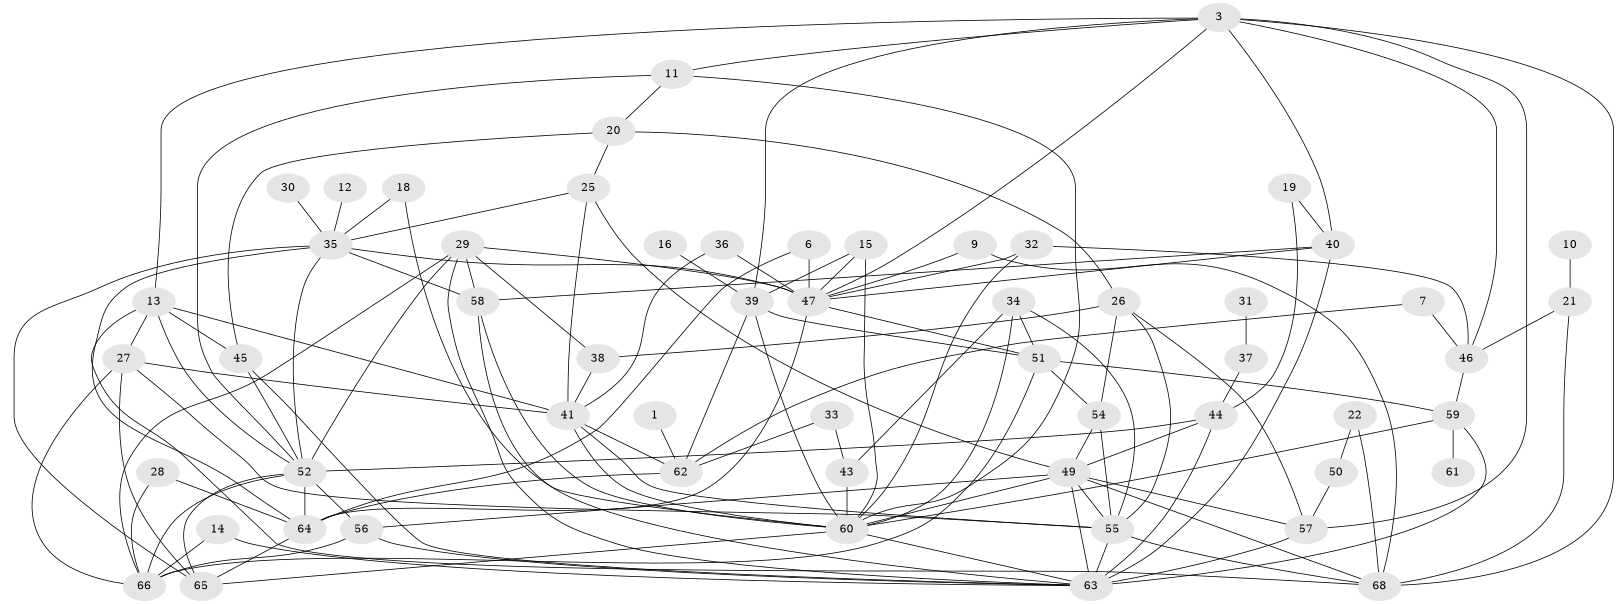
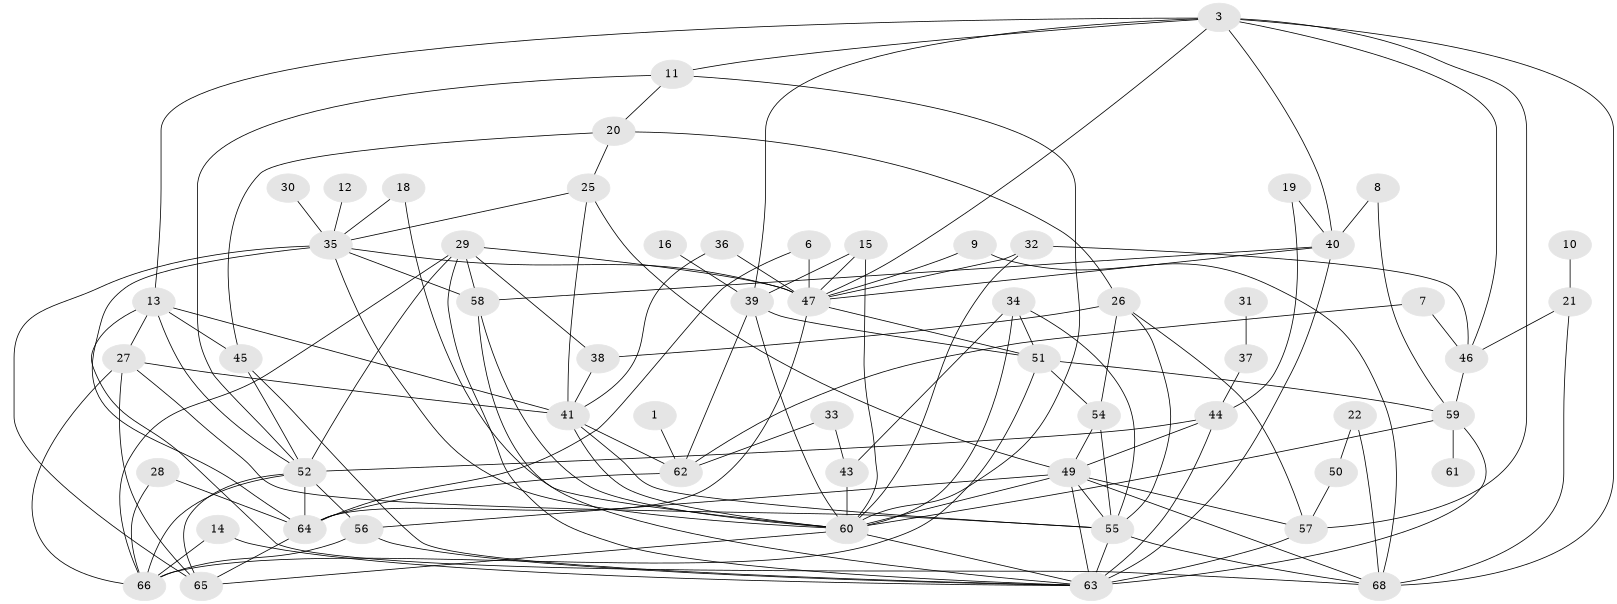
  graph {
    node [color=gray90 style=filled]
    edge [weight=1.0]
    1
    62
    64
    3
    11
    13
    39
    40
    46
    47
    57
    68
    20
    52
    60
    27
    41
    45
    51
    63
    58
    59
    6
    65
    7
+   8
    61
    9
    10
    21
    25
    26
    66
    56
    12
    35
    55
    14
    15
    16
    18
    19
    44
    49
    38
    54
    22
    50
    28
    29
    30
    31
    37
    32
    33
    43
    34
    36
    1 -- 62
    62 -- 64
    64 -- 65
    3 -- 11
    3 -- 13
    3 -- 39
    3 -- 40
    3 -- 46
    3 -- 47
    3 -- 57
    3 -- 68
    11 -- 20
    11 -- 52
    11 -- 60
    13 -- 68
    13 -- 52
    13 -- 27
    13 -- 41
    13 -- 45
    39 -- 62
    39 -- 60 [weight=2.0]
    39 -- 51
    40 -- 47
    40 -- 63
    40 -- 58
    46 -- 59
    47 -- 64
    47 -- 51
    57 -- 63
    20 -- 45
    20 -- 25
    20 -- 26
    52 -- 64
    52 -- 65
    52 -- 66 [weight=2.0]
    52 -- 56
    60 -- 63
    60 -- 65
    27 -- 41
    27 -- 65
    27 -- 66
    27 -- 55
    41 -- 62
    41 -- 60
    41 -- 55
    45 -- 52
    45 -- 63
    51 -- 59
    51 -- 66
    51 -- 54
    58 -- 60
    58 -- 63
    59 -- 60
    59 -- 63
    59 -- 61
    6 -- 64
    6 -- 47
    7 -- 62
    7 -- 46
+   8 -- 40
+   8 -- 59
    9 -- 47
    9 -- 68
    10 -- 21
    21 -- 46
    21 -- 68
    25 -- 41
    25 -- 35
    25 -- 49
    26 -- 57
    26 -- 55
    26 -- 38
    26 -- 54
    56 -- 63
    56 -- 66
    12 -- 35
    35 -- 64
    35 -- 47
-   35 -- 52
+   35 -- 60
    35 -- 58
    35 -- 65
    55 -- 68
    55 -- 63
    14 -- 63
    14 -- 66
    15 -- 39
    15 -- 47
    15 -- 60
    16 -- 39
    18 -- 60
    18 -- 35
    19 -- 40
    19 -- 44
    44 -- 52
    44 -- 63 [weight=3.0]
    44 -- 49
    49 -- 57
    49 -- 68
    49 -- 60
    49 -- 63
    49 -- 56
    49 -- 55
    38 -- 41
    54 -- 55
    54 -- 49
    22 -- 68
    22 -- 50
    50 -- 57
    28 -- 64
    28 -- 66
    29 -- 47
    29 -- 52
    29 -- 63
    29 -- 58
    29 -- 66
    29 -- 38
    30 -- 35
    31 -- 37
    37 -- 44
    32 -- 46
    32 -- 47 [weight=2.0]
    32 -- 60
    33 -- 62
    33 -- 43
    43 -- 60
    34 -- 60
    34 -- 51
    34 -- 55
    34 -- 43
    36 -- 47
    36 -- 41
  }
